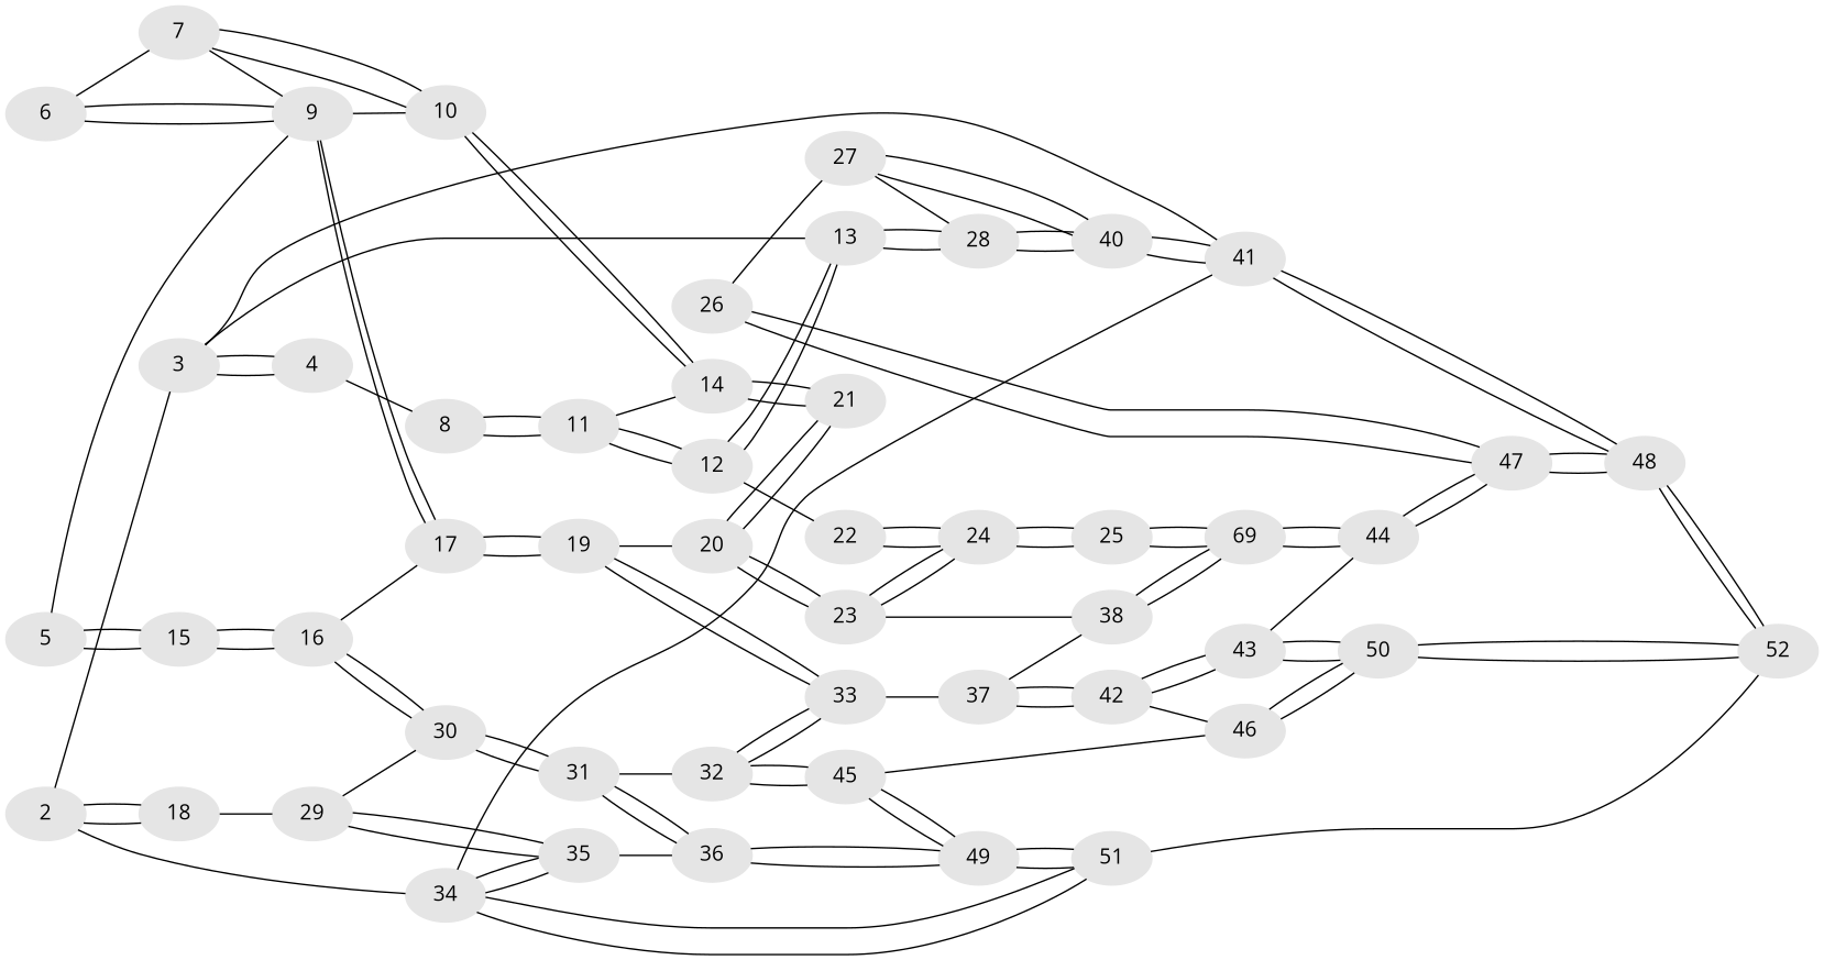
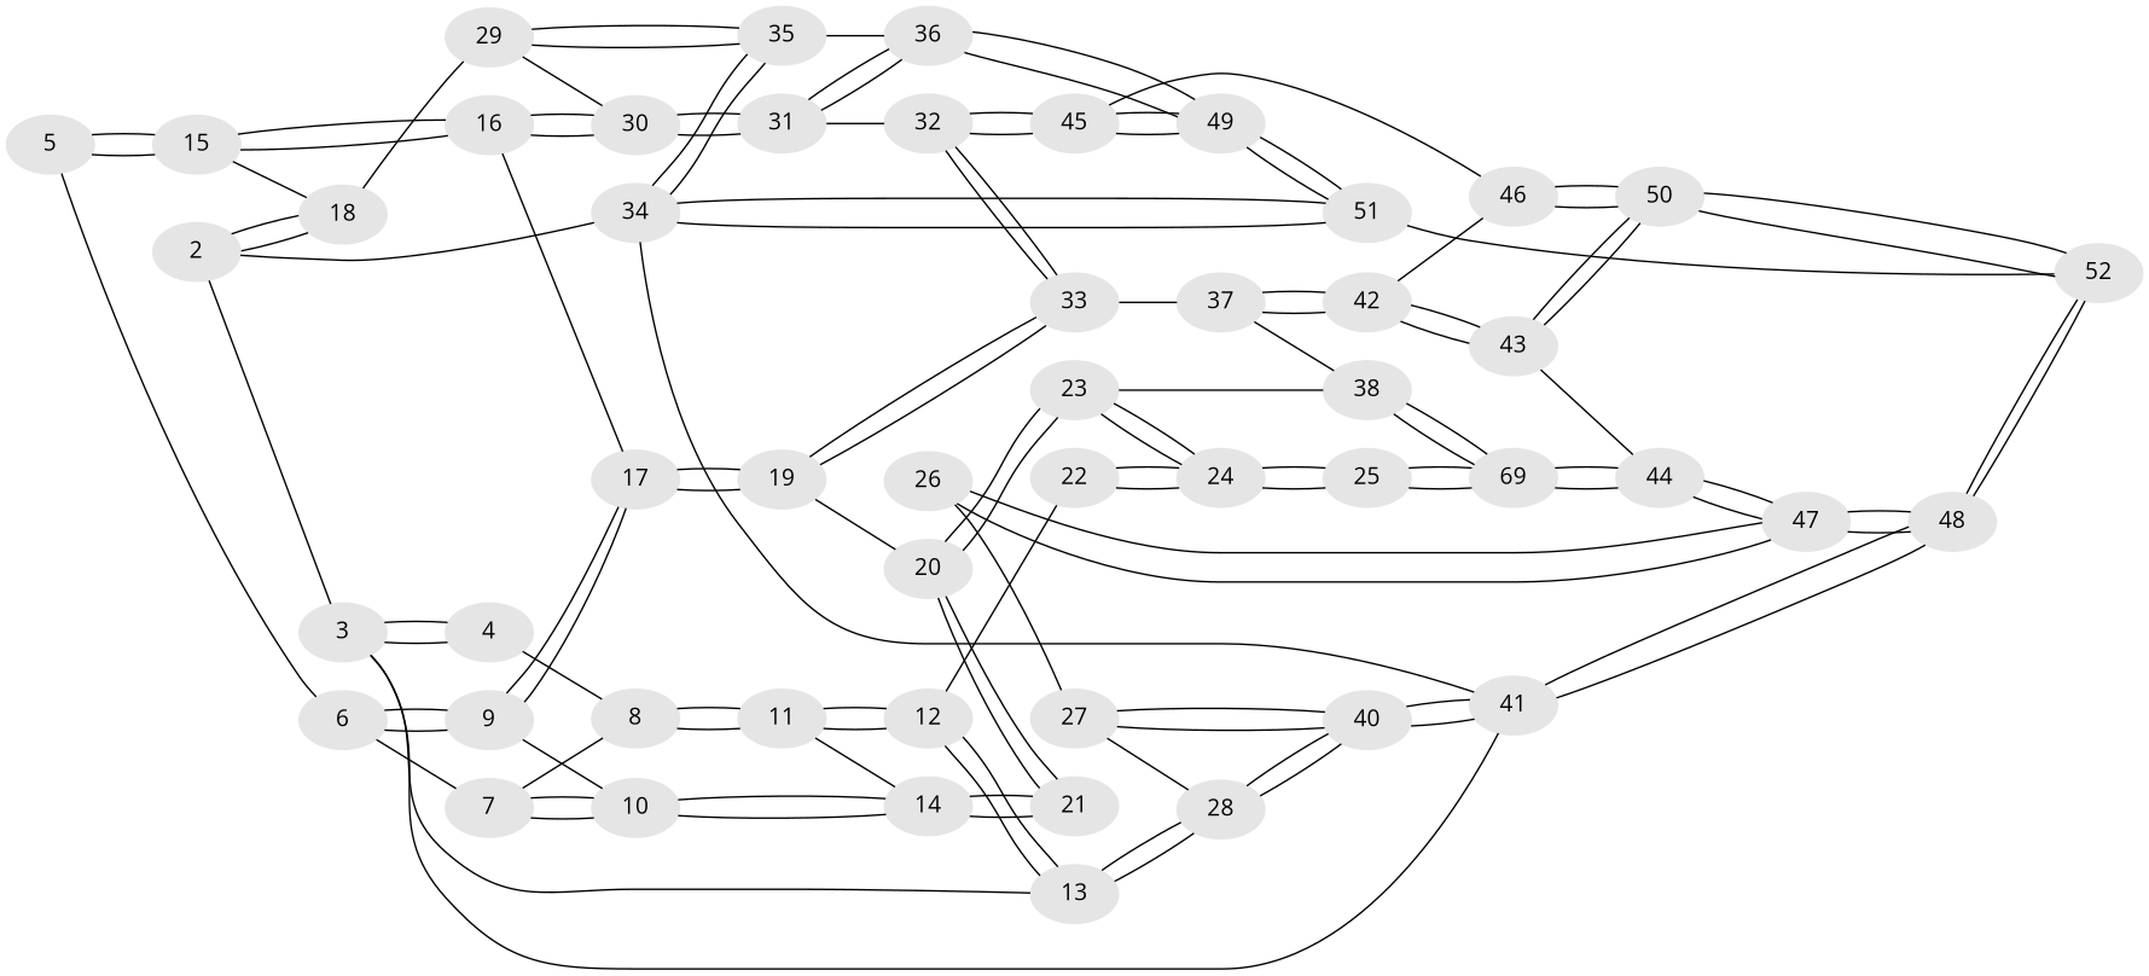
  graph {
    fontname="Open Sans"
    rankdir=LR
    node [color=gray90 fontname="Open Sans" style=filled]
    edge [fontname="Open Sans"]
    2
    3
    18
    34
    5
    6
    15
    4
    13
    41
    29
    35
    51
    8
    28
    48
    11
    7
    9
    16
    10
    17
    14
    12
    19
    21
    22
    24
    40
    30
    31
    20
    33
    23
    37
    38
    25
    n38 [label=69]
    26
    27
    47
    44
    36
    32
    45
    49
    46
    42
    52
    43
    50
    2 -- 3
    2 -- 18
    2 -- 18
    2 -- 34
    3 -- 4
    3 -- 4
    3 -- 13
    3 -- 41
    18 -- 29
    34 -- 41
    34 -- 35
    34 -- 35
    34 -- 51
    34 -- 51
-   5 -- 9
+   5 -- 6
    5 -- 15
    5 -- 15
    6 -- 7
    6 -- 9
    6 -- 9
+   15 -- 18
    15 -- 16
    15 -- 16
    4 -- 8
    13 -- 28
    13 -- 28
    41 -- 48
    41 -- 48
    29 -- 35
    29 -- 35
    29 -- 30
    35 -- 36
    51 -- 52
    8 -- 11
    8 -- 11
    28 -- 40
    28 -- 40
    48 -- 52
    48 -- 52
    11 -- 14
    11 -- 12
    11 -- 12
-   7 -- 9
+   7 -- 8
    7 -- 10
    7 -- 10
    9 -- 10
    9 -- 17
    9 -- 17
    16 -- 17
    16 -- 30
    16 -- 30
    10 -- 14
    10 -- 14
    17 -- 19
    17 -- 19
    14 -- 21
    14 -- 21
    12 -- 13
    12 -- 13
    12 -- 22
    19 -- 20
    19 -- 33
    19 -- 33
    22 -- 24
    22 -- 24
    24 -- 25
    24 -- 25
    40 -- 41
    40 -- 41
    30 -- 31
    30 -- 31
    31 -- 36
    31 -- 36
    31 -- 32
    20 -- 21
    20 -- 21
    20 -- 23
    20 -- 23
    33 -- 37
    23 -- 24
    23 -- 24
    23 -- 38
    37 -- 38
    37 -- 42
    37 -- 42
    38 -- n38
    38 -- n38
    25 -- n38
    25 -- n38
    n38 -- 44
    n38 -- 44
    26 -- 27
    26 -- 47
    26 -- 47
    27 -- 28
    27 -- 40
    27 -- 40
    47 -- 48
    47 -- 48
    44 -- 47
    44 -- 47
    36 -- 49
    36 -- 49
    32 -- 33
    32 -- 33
    32 -- 45
    32 -- 45
    45 -- 49
    45 -- 49
    45 -- 46
    49 -- 51
    49 -- 51
    46 -- 50
    46 -- 50
    42 -- 46
    42 -- 43
    42 -- 43
    43 -- 44
    43 -- 50
    43 -- 50
    50 -- 52
    50 -- 52
  }
